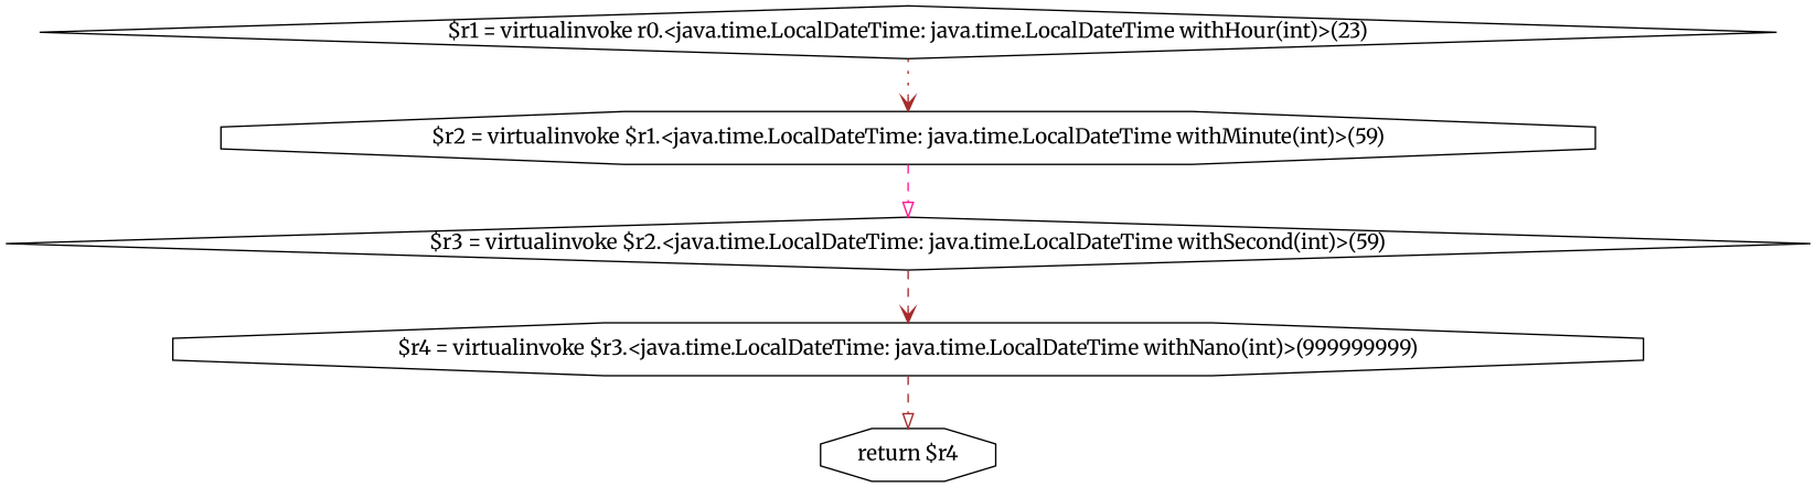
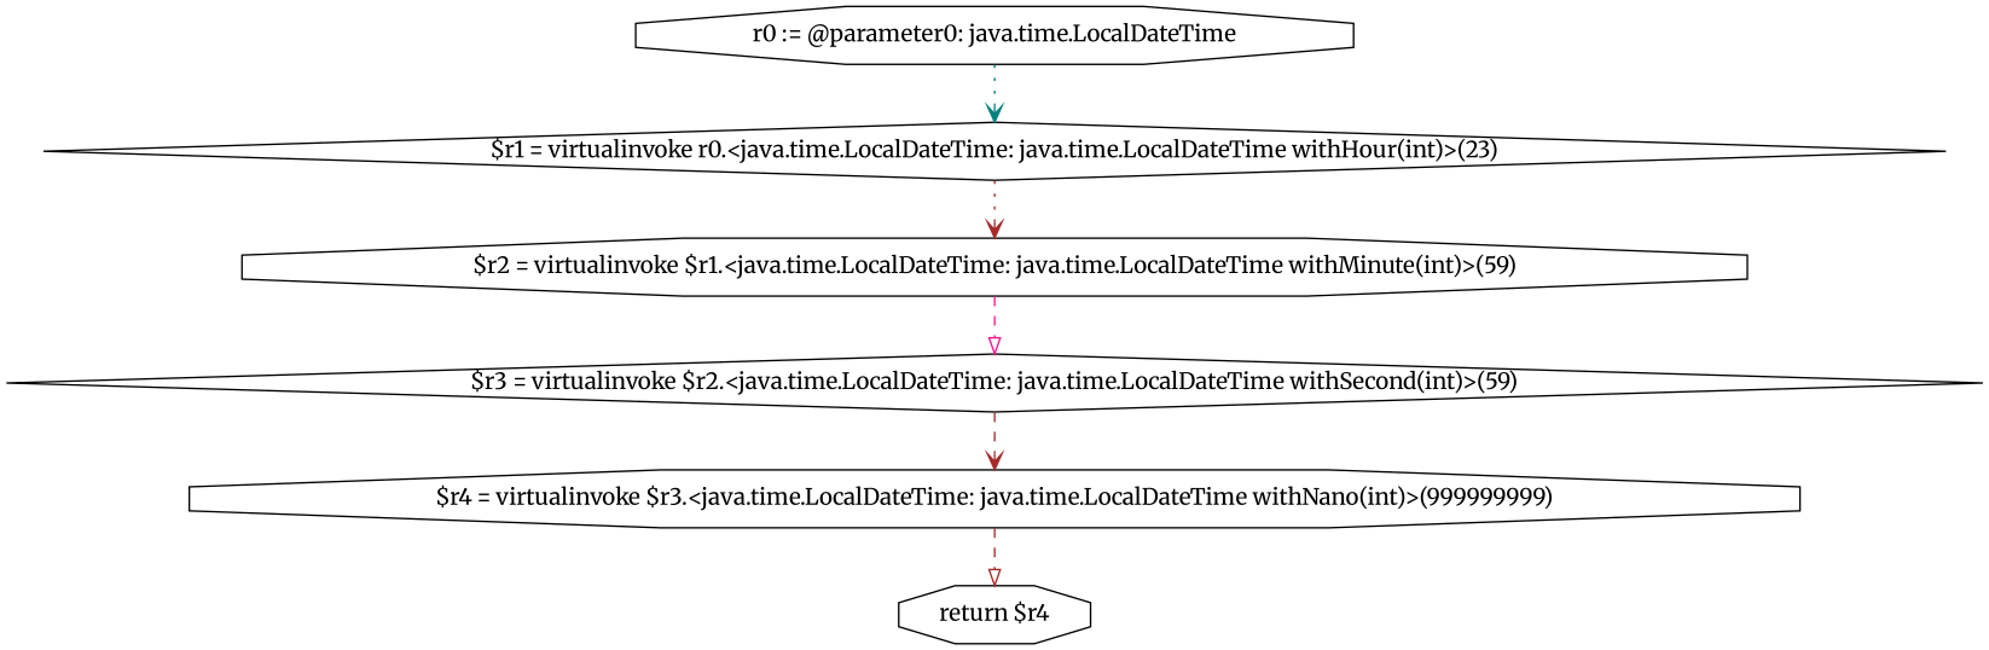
  digraph {
    fontname=Merriweather
    node [shape=octagon fontname=Merriweather]
    edge [color=brown style=dashed arrowhead=vee fontname=Merriweather]
+   "r0 := @parameter0: java.time.LocalDateTime"
    "$r1 = virtualinvoke r0.<java.time.LocalDateTime: java.time.LocalDateTime withHour(int)>(23)" [shape=diamond]
    "$r2 = virtualinvoke $r1.<java.time.LocalDateTime: java.time.LocalDateTime withMinute(int)>(59)"
    "$r3 = virtualinvoke $r2.<java.time.LocalDateTime: java.time.LocalDateTime withSecond(int)>(59)" [shape=diamond]
    "$r4 = virtualinvoke $r3.<java.time.LocalDateTime: java.time.LocalDateTime withNano(int)>(999999999)"
    "return $r4"
+   "r0 := @parameter0: java.time.LocalDateTime" -> "$r1 = virtualinvoke r0.<java.time.LocalDateTime: java.time.LocalDateTime withHour(int)>(23)" [color=teal style=dotted]
    "$r1 = virtualinvoke r0.<java.time.LocalDateTime: java.time.LocalDateTime withHour(int)>(23)" -> "$r2 = virtualinvoke $r1.<java.time.LocalDateTime: java.time.LocalDateTime withMinute(int)>(59)" [style=dotted]
    "$r2 = virtualinvoke $r1.<java.time.LocalDateTime: java.time.LocalDateTime withMinute(int)>(59)" -> "$r3 = virtualinvoke $r2.<java.time.LocalDateTime: java.time.LocalDateTime withSecond(int)>(59)" [color=deeppink arrowhead=onormal]
    "$r3 = virtualinvoke $r2.<java.time.LocalDateTime: java.time.LocalDateTime withSecond(int)>(59)" -> "$r4 = virtualinvoke $r3.<java.time.LocalDateTime: java.time.LocalDateTime withNano(int)>(999999999)"
    "$r4 = virtualinvoke $r3.<java.time.LocalDateTime: java.time.LocalDateTime withNano(int)>(999999999)" -> "return $r4" [arrowhead=onormal]
  }
